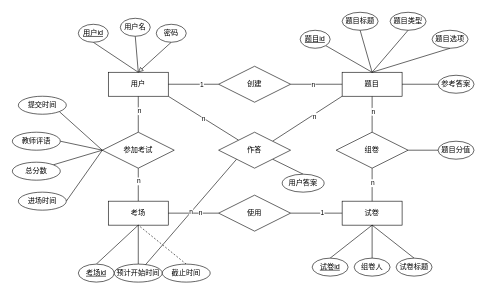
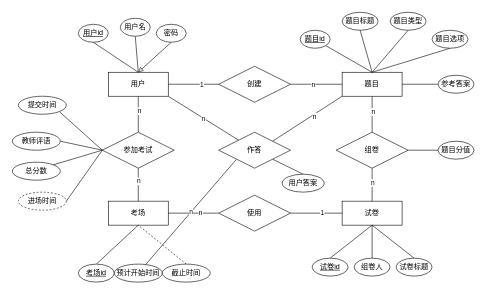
  <mxCell id="0" />
  <mxCell id="1" parent="0" />
  <mxCell id="2" style="edgeStyle=orthogonalEdgeStyle;rounded=0;orthogonalLoop=1;jettySize=auto;html=1;exitX=0.5;exitY=1;exitDx=0;exitDy=0;entryX=0.5;entryY=0;entryDx=0;entryDy=0;endArrow=none;endFill=0;strokeColor=default;" edge="1" parent="1" source="5" target="22"><mxGeometry relative="1" as="geometry" /></mxCell>
  <mxCell id="3" value="n" style="edgeLabel;html=1;align=center;verticalAlign=middle;resizable=0;points=[];" vertex="1" connectable="0" parent="2"><mxGeometry x="-0.189" y="1" relative="1" as="geometry"><mxPoint as="offset" /></mxGeometry></mxCell>
  <mxCell id="4" value="n" style="edgeStyle=none;rounded=0;orthogonalLoop=1;jettySize=auto;html=1;exitX=1;exitY=1;exitDx=0;exitDy=0;endArrow=none;endFill=0;strokeColor=default;" edge="1" parent="1" source="5" target="69"><mxGeometry relative="1" as="geometry" /></mxCell>
  <mxCell id="5" value="用户" style="whiteSpace=wrap;html=1;align=center;" vertex="1" parent="1"><mxGeometry x="180" y="120" width="100" height="40" as="geometry" /></mxCell>
  <mxCell id="6" style="edgeStyle=orthogonalEdgeStyle;rounded=0;orthogonalLoop=1;jettySize=auto;html=1;exitX=0.5;exitY=1;exitDx=0;exitDy=0;entryX=0.5;entryY=0;entryDx=0;entryDy=0;endArrow=none;endFill=0;strokeColor=default;" edge="1" parent="1" source="8" target="21"><mxGeometry relative="1" as="geometry" /></mxCell>
  <mxCell id="7" value="n" style="edgeLabel;html=1;align=center;verticalAlign=middle;resizable=0;points=[];" vertex="1" connectable="0" parent="6"><mxGeometry x="-0.164" y="1" relative="1" as="geometry"><mxPoint as="offset" /></mxGeometry></mxCell>
  <mxCell id="8" value="题目" style="whiteSpace=wrap;html=1;align=center;" vertex="1" parent="1"><mxGeometry x="570" y="120" width="100" height="40" as="geometry" /></mxCell>
  <mxCell id="9" value="试卷" style="whiteSpace=wrap;html=1;align=center;" vertex="1" parent="1"><mxGeometry x="570" y="335" width="100" height="40" as="geometry" /></mxCell>
  <mxCell id="10" style="edgeStyle=orthogonalEdgeStyle;rounded=0;orthogonalLoop=1;jettySize=auto;html=1;exitX=0.5;exitY=0;exitDx=0;exitDy=0;entryX=0.5;entryY=1;entryDx=0;entryDy=0;endArrow=none;endFill=0;strokeColor=default;" edge="1" parent="1" source="12" target="22"><mxGeometry relative="1" as="geometry" /></mxCell>
  <mxCell id="11" value="n" style="edgeLabel;html=1;align=center;verticalAlign=middle;resizable=0;points=[];" vertex="1" connectable="0" parent="10"><mxGeometry x="0.248" relative="1" as="geometry"><mxPoint as="offset" /></mxGeometry></mxCell>
  <mxCell id="12" value="考场" style="whiteSpace=wrap;html=1;align=center;" vertex="1" parent="1"><mxGeometry x="180" y="335" width="100" height="40" as="geometry" /></mxCell>
  <mxCell id="13" style="edgeStyle=orthogonalEdgeStyle;rounded=0;orthogonalLoop=1;jettySize=auto;html=1;exitX=1;exitY=0.5;exitDx=0;exitDy=0;entryX=0;entryY=0.5;entryDx=0;entryDy=0;strokeColor=default;endArrow=none;endFill=0;" edge="1" parent="1" source="15" target="8"><mxGeometry relative="1" as="geometry" /></mxCell>
  <mxCell id="14" value="n" style="edgeLabel;html=1;align=center;verticalAlign=middle;resizable=0;points=[];" vertex="1" connectable="0" parent="13"><mxGeometry x="-0.136" relative="1" as="geometry"><mxPoint as="offset" /></mxGeometry></mxCell>
  <mxCell id="15" value="创建" style="shape=rhombus;perimeter=rhombusPerimeter;whiteSpace=wrap;html=1;align=center;" vertex="1" parent="1"><mxGeometry x="364" y="110" width="120" height="60" as="geometry" /></mxCell>
  <mxCell id="16" value="" style="endArrow=none;html=1;rounded=0;strokeColor=default;entryX=0;entryY=0.5;entryDx=0;entryDy=0;exitX=1;exitY=0.5;exitDx=0;exitDy=0;" edge="1" parent="1" source="5" target="15"><mxGeometry width="50" height="50" relative="1" as="geometry"><mxPoint x="310" y="150" as="sourcePoint" /><mxPoint x="360" y="100" as="targetPoint" /></mxGeometry></mxCell>
  <mxCell id="17" value="1" style="edgeLabel;html=1;align=center;verticalAlign=middle;resizable=0;points=[];" vertex="1" connectable="0" parent="16"><mxGeometry x="0.32" relative="1" as="geometry"><mxPoint as="offset" /></mxGeometry></mxCell>
  <mxCell id="18" style="edgeStyle=orthogonalEdgeStyle;rounded=0;orthogonalLoop=1;jettySize=auto;html=1;exitX=0.5;exitY=1;exitDx=0;exitDy=0;endArrow=none;endFill=0;strokeColor=default;" edge="1" parent="1" source="21" target="9"><mxGeometry relative="1" as="geometry" /></mxCell>
  <mxCell id="19" value="n" style="edgeLabel;html=1;align=center;verticalAlign=middle;resizable=0;points=[];" vertex="1" connectable="0" parent="18"><mxGeometry x="-0.132" relative="1" as="geometry"><mxPoint as="offset" /></mxGeometry></mxCell>
  <mxCell id="20" style="edgeStyle=none;rounded=0;orthogonalLoop=1;jettySize=auto;html=1;exitX=1;exitY=0.5;exitDx=0;exitDy=0;entryX=0;entryY=0.5;entryDx=0;entryDy=0;endArrow=none;endFill=0;strokeColor=default;" edge="1" parent="1" source="21" target="50"><mxGeometry relative="1" as="geometry" /></mxCell>
  <mxCell id="21" value="组卷" style="shape=rhombus;perimeter=rhombusPerimeter;whiteSpace=wrap;html=1;align=center;" vertex="1" parent="1"><mxGeometry x="560" y="220" width="120" height="60" as="geometry" /></mxCell>
  <mxCell id="22" value="参加考试" style="shape=rhombus;perimeter=rhombusPerimeter;whiteSpace=wrap;html=1;align=center;" vertex="1" parent="1"><mxGeometry x="170" y="220" width="120" height="60" as="geometry" /></mxCell>
  <mxCell id="23" style="edgeStyle=orthogonalEdgeStyle;rounded=0;orthogonalLoop=1;jettySize=auto;html=1;exitX=1;exitY=0.5;exitDx=0;exitDy=0;entryX=0;entryY=0.5;entryDx=0;entryDy=0;endArrow=none;endFill=0;strokeColor=default;" edge="1" parent="1" source="27" target="9"><mxGeometry relative="1" as="geometry" /></mxCell>
  <mxCell id="24" value="1" style="edgeLabel;html=1;align=center;verticalAlign=middle;resizable=0;points=[];" vertex="1" connectable="0" parent="23"><mxGeometry x="0.22" y="1" relative="1" as="geometry"><mxPoint as="offset" /></mxGeometry></mxCell>
  <mxCell id="25" style="edgeStyle=orthogonalEdgeStyle;rounded=0;orthogonalLoop=1;jettySize=auto;html=1;exitX=0;exitY=0.5;exitDx=0;exitDy=0;entryX=1;entryY=0.5;entryDx=0;entryDy=0;endArrow=none;endFill=0;strokeColor=default;" edge="1" parent="1" source="27" target="12"><mxGeometry relative="1" as="geometry" /></mxCell>
  <mxCell id="26" value="n" style="edgeLabel;html=1;align=center;verticalAlign=middle;resizable=0;points=[];" vertex="1" connectable="0" parent="25"><mxGeometry x="-0.262" y="-1" relative="1" as="geometry"><mxPoint as="offset" /></mxGeometry></mxCell>
  <mxCell id="27" value="使用" style="shape=rhombus;perimeter=rhombusPerimeter;whiteSpace=wrap;html=1;align=center;" vertex="1" parent="1"><mxGeometry x="364" y="325" width="120" height="60" as="geometry" /></mxCell>
  <mxCell id="28" style="rounded=0;orthogonalLoop=1;jettySize=auto;html=1;exitX=0.5;exitY=1;exitDx=0;exitDy=0;entryX=0.5;entryY=0;entryDx=0;entryDy=0;endArrow=none;endFill=0;strokeColor=default;" edge="1" parent="1" source="29" target="5"><mxGeometry relative="1" as="geometry" /></mxCell>
  <mxCell id="29" value="用户id" style="ellipse;whiteSpace=wrap;html=1;align=center;fontStyle=4" vertex="1" parent="1"><mxGeometry x="130" y="40" width="50" height="30" as="geometry" /></mxCell>
  <mxCell id="30" style="edgeStyle=none;rounded=0;orthogonalLoop=1;jettySize=auto;html=1;exitX=0.5;exitY=1;exitDx=0;exitDy=0;entryX=0.5;entryY=0;entryDx=0;entryDy=0;endArrow=none;endFill=0;strokeColor=default;" edge="1" parent="1" source="31" target="5"><mxGeometry relative="1" as="geometry" /></mxCell>
  <mxCell id="31" value="用户名" style="ellipse;whiteSpace=wrap;html=1;align=center;" vertex="1" parent="1"><mxGeometry x="200" y="30" width="50" height="30" as="geometry" /></mxCell>
  <mxCell id="32" style="edgeStyle=none;rounded=0;orthogonalLoop=1;jettySize=auto;html=1;exitX=0.5;exitY=1;exitDx=0;exitDy=0;entryX=0.5;entryY=0;entryDx=0;entryDy=0;endArrow=block;endFill=0;strokeColor=default;" edge="1" parent="1" source="33" target="5"><mxGeometry relative="1" as="geometry" /></mxCell>
  <mxCell id="33" value="密码" style="ellipse;whiteSpace=wrap;html=1;align=center;" vertex="1" parent="1"><mxGeometry x="260" y="40" width="50" height="30" as="geometry" /></mxCell>
  <mxCell id="34" style="edgeStyle=none;rounded=0;orthogonalLoop=1;jettySize=auto;html=1;exitX=1;exitY=1;exitDx=0;exitDy=0;entryX=0.5;entryY=0;entryDx=0;entryDy=0;endArrow=none;endFill=0;strokeColor=default;" edge="1" parent="1" source="35" target="8"><mxGeometry relative="1" as="geometry" /></mxCell>
  <mxCell id="35" value="题目id" style="ellipse;whiteSpace=wrap;html=1;align=center;fontStyle=4" vertex="1" parent="1"><mxGeometry x="500" y="50" width="50" height="30" as="geometry" /></mxCell>
  <mxCell id="36" style="edgeStyle=none;rounded=0;orthogonalLoop=1;jettySize=auto;html=1;exitX=0.5;exitY=1;exitDx=0;exitDy=0;endArrow=none;endFill=0;strokeColor=default;" edge="1" parent="1" source="37"><mxGeometry relative="1" as="geometry"><mxPoint x="620" y="120" as="targetPoint" /></mxGeometry></mxCell>
  <mxCell id="37" value="题目标题" style="ellipse;whiteSpace=wrap;html=1;align=center;" vertex="1" parent="1"><mxGeometry x="570" y="20" width="60" height="30" as="geometry" /></mxCell>
  <mxCell id="38" style="edgeStyle=none;rounded=0;orthogonalLoop=1;jettySize=auto;html=1;exitX=0.5;exitY=1;exitDx=0;exitDy=0;entryX=0.5;entryY=0;entryDx=0;entryDy=0;endArrow=none;endFill=0;strokeColor=default;" edge="1" parent="1" source="39" target="8"><mxGeometry relative="1" as="geometry" /></mxCell>
  <mxCell id="39" value="题目类型" style="ellipse;whiteSpace=wrap;html=1;align=center;" vertex="1" parent="1"><mxGeometry x="650" y="20" width="60" height="30" as="geometry" /></mxCell>
  <mxCell id="40" style="edgeStyle=none;rounded=0;orthogonalLoop=1;jettySize=auto;html=1;exitX=0.5;exitY=1;exitDx=0;exitDy=0;endArrow=none;endFill=0;strokeColor=default;" edge="1" parent="1" source="41"><mxGeometry relative="1" as="geometry"><mxPoint x="620" y="120" as="targetPoint" /></mxGeometry></mxCell>
  <mxCell id="41" value="题目选项" style="ellipse;whiteSpace=wrap;html=1;align=center;" vertex="1" parent="1"><mxGeometry x="720" y="50" width="60" height="30" as="geometry" /></mxCell>
  <mxCell id="42" style="edgeStyle=none;rounded=0;orthogonalLoop=1;jettySize=auto;html=1;exitX=0;exitY=0.5;exitDx=0;exitDy=0;entryX=1;entryY=0.5;entryDx=0;entryDy=0;endArrow=none;endFill=0;strokeColor=default;" edge="1" parent="1" source="43" target="8"><mxGeometry relative="1" as="geometry" /></mxCell>
  <mxCell id="43" value="参考答案" style="ellipse;whiteSpace=wrap;html=1;align=center;" vertex="1" parent="1"><mxGeometry x="730" y="125" width="60" height="30" as="geometry" /></mxCell>
  <mxCell id="44" style="edgeStyle=none;rounded=0;orthogonalLoop=1;jettySize=auto;html=1;exitX=0.5;exitY=0;exitDx=0;exitDy=0;entryX=0.5;entryY=1;entryDx=0;entryDy=0;endArrow=none;endFill=0;strokeColor=default;" edge="1" parent="1" source="45" target="9"><mxGeometry relative="1" as="geometry" /></mxCell>
  <mxCell id="45" value="试卷id" style="ellipse;whiteSpace=wrap;html=1;align=center;fontStyle=4" vertex="1" parent="1"><mxGeometry x="520" y="430" width="60" height="30" as="geometry" /></mxCell>
  <mxCell id="46" style="edgeStyle=none;rounded=0;orthogonalLoop=1;jettySize=auto;html=1;exitX=0.5;exitY=0;exitDx=0;exitDy=0;endArrow=none;endFill=0;strokeColor=default;entryX=0.5;entryY=1;entryDx=0;entryDy=0;" edge="1" parent="1" source="47" target="9"><mxGeometry relative="1" as="geometry"><mxPoint x="620" y="380" as="targetPoint" /></mxGeometry></mxCell>
  <mxCell id="47" value="组卷人" style="ellipse;whiteSpace=wrap;html=1;align=center;" vertex="1" parent="1"><mxGeometry x="590" y="430" width="60" height="30" as="geometry" /></mxCell>
  <mxCell id="48" style="edgeStyle=none;rounded=0;orthogonalLoop=1;jettySize=auto;html=1;exitX=0.5;exitY=0;exitDx=0;exitDy=0;endArrow=none;endFill=0;strokeColor=default;entryX=0.5;entryY=1;entryDx=0;entryDy=0;" edge="1" parent="1" source="49" target="9"><mxGeometry relative="1" as="geometry"><mxPoint x="620" y="370" as="targetPoint" /></mxGeometry></mxCell>
  <mxCell id="49" value="试卷标题" style="ellipse;whiteSpace=wrap;html=1;align=center;" vertex="1" parent="1"><mxGeometry x="660" y="430" width="60" height="30" as="geometry" /></mxCell>
  <mxCell id="50" value="题目分值" style="ellipse;whiteSpace=wrap;html=1;align=center;" vertex="1" parent="1"><mxGeometry x="730" y="235" width="60" height="30" as="geometry" /></mxCell>
  <mxCell id="51" style="edgeStyle=none;rounded=0;orthogonalLoop=1;jettySize=auto;html=1;exitX=0.5;exitY=0;exitDx=0;exitDy=0;entryX=0.5;entryY=1;entryDx=0;entryDy=0;endArrow=none;endFill=0;strokeColor=default;" edge="1" parent="1" source="52" target="12"><mxGeometry relative="1" as="geometry" /></mxCell>
  <mxCell id="52" value="考场id" style="ellipse;whiteSpace=wrap;html=1;align=center;fontStyle=4" vertex="1" parent="1"><mxGeometry x="130" y="440" width="60" height="30" as="geometry" /></mxCell>
- <mxCell id="53" style="edgeStyle=none;rounded=0;orthogonalLoop=1;jettySize=auto;html=1;exitX=0.5;exitY=0;exitDx=0;exitDy=0;endArrow=none;endFill=0;strokeColor=default;entryX=0.5;entryY=1;entryDx=0;entryDy=0;" edge="1" parent="1" source="54" target="12"><mxGeometry relative="1" as="geometry" /></mxCell>
  <mxCell id="54" value="预计开始时间" style="ellipse;whiteSpace=wrap;html=1;align=center;" vertex="1" parent="1"><mxGeometry x="190" y="440" width="80" height="30" as="geometry" /></mxCell>
  <mxCell id="55" style="edgeStyle=none;rounded=0;orthogonalLoop=1;jettySize=auto;html=1;exitX=0.5;exitY=0;exitDx=0;exitDy=0;entryX=0.5;entryY=1;entryDx=0;entryDy=0;endArrow=none;endFill=0;strokeColor=default;dashed=1;" edge="1" parent="1" source="56" target="12"><mxGeometry relative="1" as="geometry" /></mxCell>
  <mxCell id="56" value="截止时间" style="ellipse;whiteSpace=wrap;html=1;align=center;" vertex="1" parent="1"><mxGeometry x="270" y="440" width="80" height="30" as="geometry" /></mxCell>
  <mxCell id="57" style="edgeStyle=none;rounded=0;orthogonalLoop=1;jettySize=auto;html=1;exitX=1;exitY=0.5;exitDx=0;exitDy=0;endArrow=none;endFill=0;strokeColor=default;" edge="1" parent="1" source="58"><mxGeometry relative="1" as="geometry"><mxPoint x="170" y="250" as="targetPoint" /></mxGeometry></mxCell>
- <mxCell id="58" value="进场时间" style="ellipse;whiteSpace=wrap;html=1;align=center;" vertex="1" parent="1"><mxGeometry x="30" y="320" width="80" height="30" as="geometry" /></mxCell>
+ <mxCell id="58" value="进场时间" style="ellipse;whiteSpace=wrap;html=1;align=center;dashed=1;" vertex="1" parent="1"><mxGeometry x="30" y="320" width="80" height="30" as="geometry" /></mxCell>
  <mxCell id="59" style="edgeStyle=none;rounded=0;orthogonalLoop=1;jettySize=auto;html=1;exitX=1;exitY=1;exitDx=0;exitDy=0;endArrow=none;endFill=0;strokeColor=default;" edge="1" parent="1" source="60"><mxGeometry relative="1" as="geometry"><mxPoint x="170" y="250" as="targetPoint" /></mxGeometry></mxCell>
  <mxCell id="60" value="提交时间" style="ellipse;whiteSpace=wrap;html=1;align=center;" vertex="1" parent="1"><mxGeometry x="30" y="160" width="80" height="30" as="geometry" /></mxCell>
  <mxCell id="61" style="edgeStyle=none;rounded=0;orthogonalLoop=1;jettySize=auto;html=1;exitX=1;exitY=0.5;exitDx=0;exitDy=0;entryX=0;entryY=0.5;entryDx=0;entryDy=0;endArrow=none;endFill=0;strokeColor=default;" edge="1" parent="1" source="62" target="22"><mxGeometry relative="1" as="geometry" /></mxCell>
  <mxCell id="62" value="教师评语" style="ellipse;whiteSpace=wrap;html=1;align=center;" vertex="1" parent="1"><mxGeometry x="20" y="220" width="80" height="30" as="geometry" /></mxCell>
  <mxCell id="63" style="edgeStyle=none;rounded=0;orthogonalLoop=1;jettySize=auto;html=1;exitX=1;exitY=0;exitDx=0;exitDy=0;endArrow=none;endFill=0;strokeColor=default;" edge="1" parent="1" source="64"><mxGeometry relative="1" as="geometry"><mxPoint x="170" y="250" as="targetPoint" /></mxGeometry></mxCell>
  <mxCell id="64" value="总分数" style="ellipse;whiteSpace=wrap;html=1;align=center;" vertex="1" parent="1"><mxGeometry x="20" y="270" width="80" height="30" as="geometry" /></mxCell>
  <mxCell id="65" value="n" style="edgeStyle=none;rounded=0;orthogonalLoop=1;jettySize=auto;html=1;exitX=0;exitY=1;exitDx=0;exitDy=0;endArrow=none;endFill=0;strokeColor=default;" edge="1" parent="1" source="69" target="54"><mxGeometry relative="1" as="geometry" /></mxCell>
  <mxCell id="66" style="edgeStyle=none;rounded=0;orthogonalLoop=1;jettySize=auto;html=1;exitX=1;exitY=0;exitDx=0;exitDy=0;entryX=0;entryY=1;entryDx=0;entryDy=0;endArrow=none;endFill=0;strokeColor=default;" edge="1" parent="1" source="69" target="8"><mxGeometry relative="1" as="geometry" /></mxCell>
  <mxCell id="67" value="n" style="edgeLabel;html=1;align=center;verticalAlign=middle;resizable=0;points=[];" vertex="1" connectable="0" parent="66"><mxGeometry x="0.171" y="-3" relative="1" as="geometry"><mxPoint as="offset" /></mxGeometry></mxCell>
  <mxCell id="68" style="edgeStyle=none;rounded=0;orthogonalLoop=1;jettySize=auto;html=1;exitX=1;exitY=1;exitDx=0;exitDy=0;entryX=0.5;entryY=0;entryDx=0;entryDy=0;endArrow=none;endFill=0;strokeColor=default;" edge="1" parent="1" source="69" target="70"><mxGeometry relative="1" as="geometry" /></mxCell>
  <mxCell id="69" value="作答" style="shape=rhombus;perimeter=rhombusPerimeter;whiteSpace=wrap;html=1;align=center;" vertex="1" parent="1"><mxGeometry x="364" y="220" width="120" height="60" as="geometry" /></mxCell>
  <mxCell id="70" value="用户答案" style="ellipse;whiteSpace=wrap;html=1;align=center;" vertex="1" parent="1"><mxGeometry x="470" y="290" width="70" height="30" as="geometry" /></mxCell>
